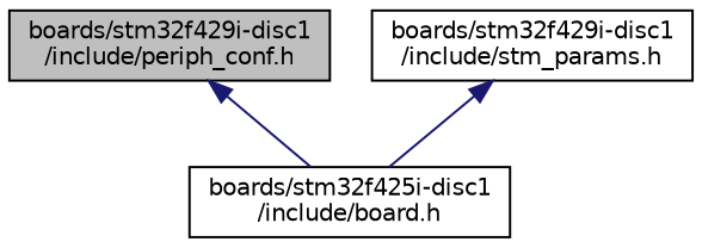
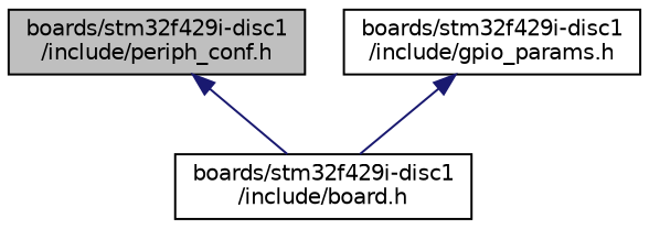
  digraph {
    node [color=black fillcolor=white fontname=Helvetica fontsize=10 shape=record style=filled]
    edge [color=midnightblue dir=back fontname=Helvetica fontsize=10 labelfontname=Helvetica labelfontsize=10 style=solid]
    n1 [fillcolor=grey75 fontcolor=black height=0.2 label="boards/stm32f429i-disc1\l/include/periph_conf.h" width=0.4]
-   n2 [height=0.2 label="boards/stm32f425i-disc1\l/include/board.h" width=0.4]
-   n3 [height=0.2 label="boards/stm32f429i-disc1\l/include/stm_params.h" width=0.4]
+   n2 [height=0.2 label="boards/stm32f429i-disc1\l/include/board.h" width=0.4]
+   n3 [height=0.2 label="boards/stm32f429i-disc1\l/include/gpio_params.h" width=0.4]
    n1 -> n2
    n3 -> n2
  }
